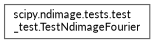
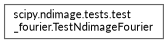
  digraph {
    rankdir=LR
    fontname=Lato
-   n1 [color=grey40 fillcolor=white fontname=Lato fontsize=10 height=0.2 label="scipy.ndimage.tests.test\l_test.TestNdimageFourier" shape=box style=filled width=0.4]
+   n1 [color=grey40 fillcolor=white fontname=Lato fontsize=10 height=0.2 label="scipy.ndimage.tests.test\l_fourier.TestNdimageFourier" shape=box style=filled width=0.4]
  }
